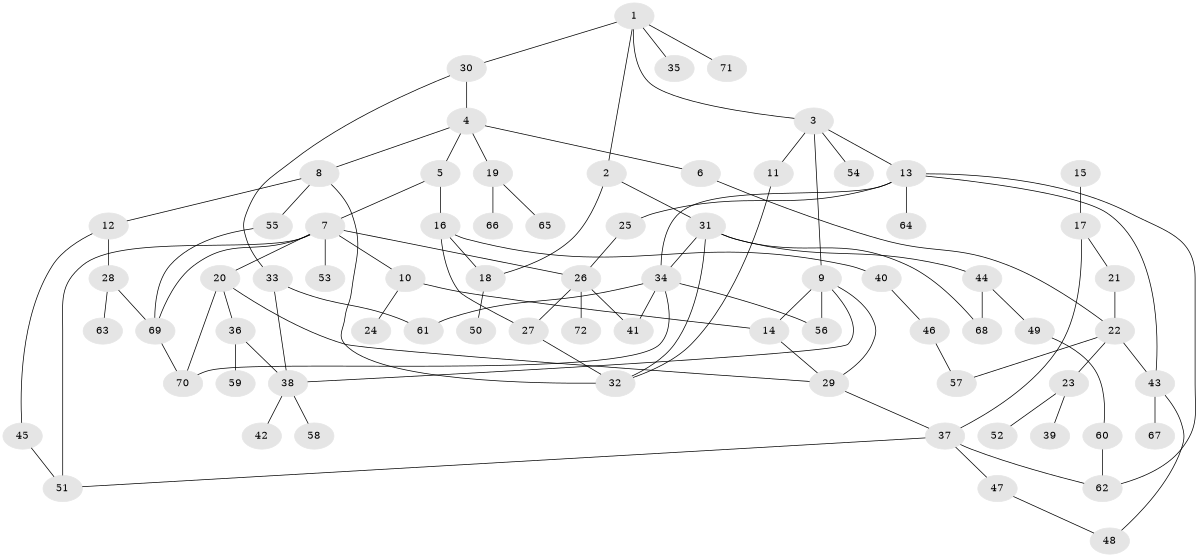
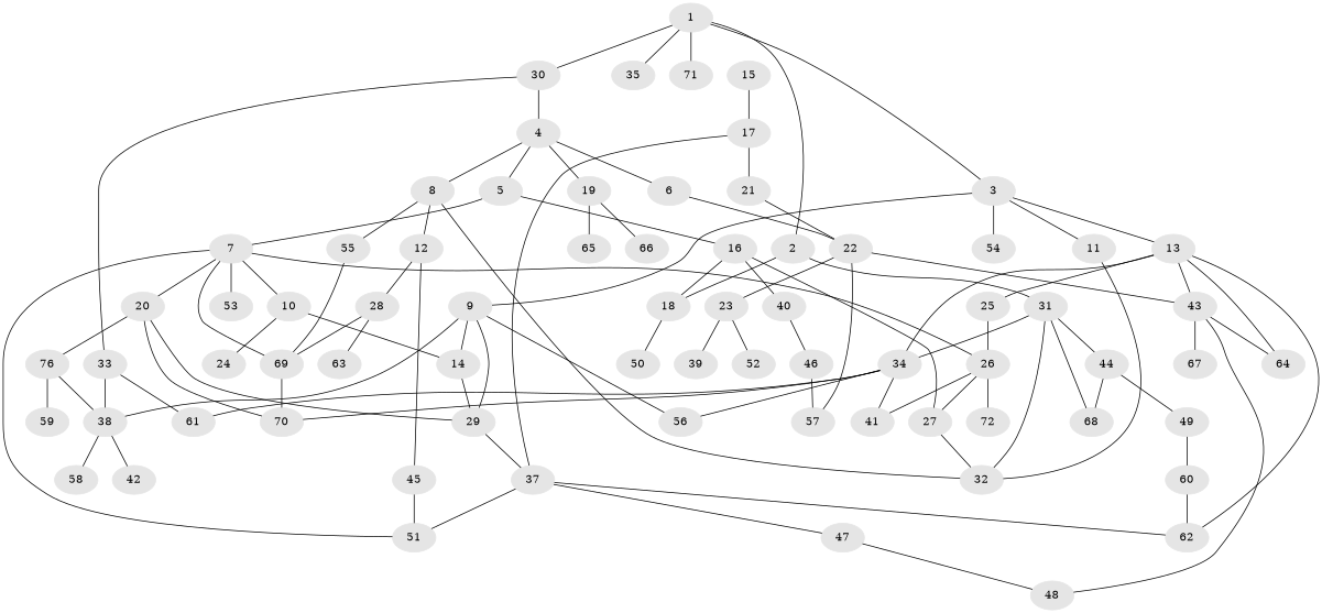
  graph {
    node [color=gray90 style=filled]
    1
    2
    3
    30
    35
    71
    18
    31
    9
    11
    13
    54
    15
    17
    4
    33
    50
    32
    34
    44
    68
    5
    6
    8
    19
    14
    29
    56
    38
    25
    43
    62
    64
    7
    16
    22
    12
    55
    65
    66
    10
    20
    26
    51
    53
    69
    27
    40
    23
    57
    24
-   36
+   36 [label=76]
    70
    41
    72
    28
    45
    37
    63
    61
    48
    67
    21
    46
    47
    59
    39
    52
    49
    58
    42
    60
    1 -- 2
    1 -- 3
    1 -- 30
    1 -- 35
    1 -- 71
    2 -- 18
    2 -- 31
    3 -- 9
    3 -- 11
    3 -- 13
    3 -- 54
    30 -- 4
    30 -- 33
    18 -- 50
    31 -- 32
    31 -- 34
    31 -- 44
    31 -- 68
    9 -- 14
    9 -- 29
    9 -- 56
    9 -- 38
    11 -- 32
    13 -- 34
    13 -- 25
    13 -- 43
    13 -- 62
    13 -- 64
    15 -- 17
    17 -- 37
    17 -- 21
    4 -- 5
    4 -- 6
    4 -- 8
    4 -- 19
    33 -- 38
    33 -- 61
    34 -- 56
    34 -- 70
    34 -- 41
    34 -- 61
    44 -- 68
    44 -- 49
    5 -- 7
    5 -- 16
    6 -- 22
    8 -- 32
    8 -- 12
    8 -- 55
    19 -- 65
    19 -- 66
    14 -- 29
    29 -- 37
    38 -- 58
    38 -- 42
    25 -- 26
+   43 -- 64
    43 -- 48
    43 -- 67
    7 -- 10
    7 -- 20
    7 -- 26
    7 -- 51
    7 -- 53
    7 -- 69
    16 -- 18
    16 -- 27
    16 -- 40
    22 -- 43
    22 -- 23
    22 -- 57
    12 -- 28
    12 -- 45
    55 -- 69
    10 -- 14
    10 -- 24
    20 -- 29
    20 -- 36
    20 -- 70
    26 -- 27
    26 -- 41
    26 -- 72
    69 -- 70
    27 -- 32
    40 -- 46
    23 -- 39
    23 -- 52
    36 -- 38
    36 -- 59
    28 -- 69
    28 -- 63
    45 -- 51
    37 -- 62
    37 -- 51
    37 -- 47
    21 -- 22
    46 -- 57
    47 -- 48
    49 -- 60
    60 -- 62
  }
